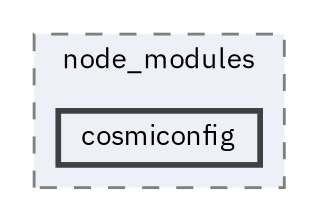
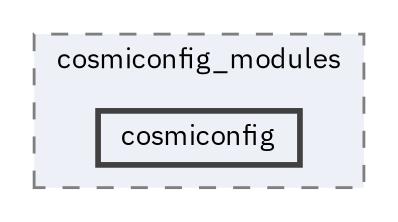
  digraph {
    compound=true
    fontname="IBM Plex Sans"
    n1 [color=grey25 fillcolor="#edf0f7" fontname="IBM Plex Sans" fontsize=10 height=0.2 label=cosmiconfig shape=box style="filled,bold" width=0.4]
    subgraph cluster_1 {
      bgcolor="#edf0f7"
      fontsize=10
-     label=node_modules
+     label=cosmiconfig_modules
      pencolor=grey50
      style="filled,dashed"
      n1
    }
  }
